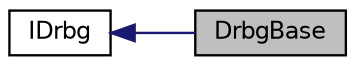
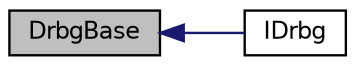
  digraph {
    rankdir=LR
    node [color=black fontname=Helvetica fontsize=10 shape=record style=filled]
    n1 [fillcolor=grey75 fontcolor=black height=0.2 label=DrbgBase width=0.4]
    n2 [fillcolor=white height=0.2 label=IDrbg width=0.4]
-   n2 -> n1 [color=midnightblue dir=back fontname=Helvetica fontsize=10 labelfontname=Helvetica labelfontsize=10 style=solid]
+   n1 -> n2 [color=midnightblue dir=back fontname=Helvetica fontsize=10 labelfontname=Helvetica labelfontsize=10 style=solid]
  }
